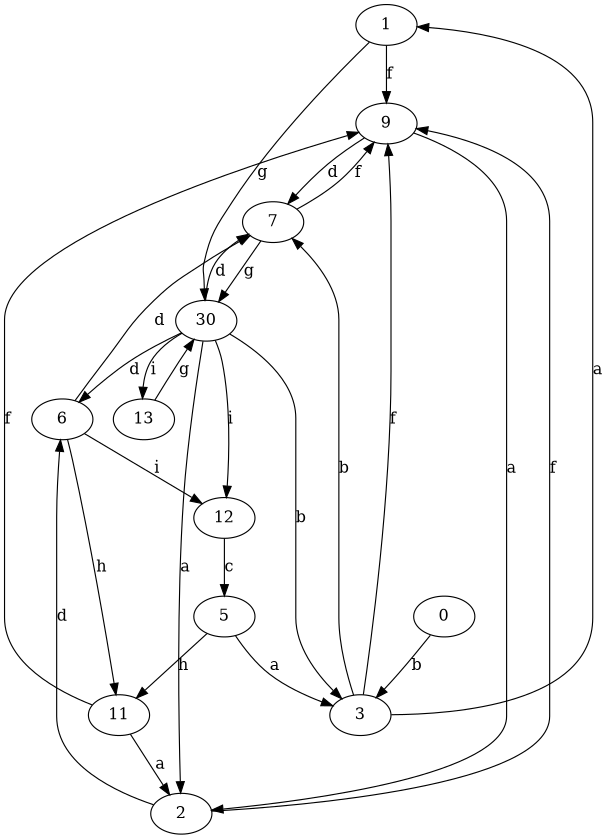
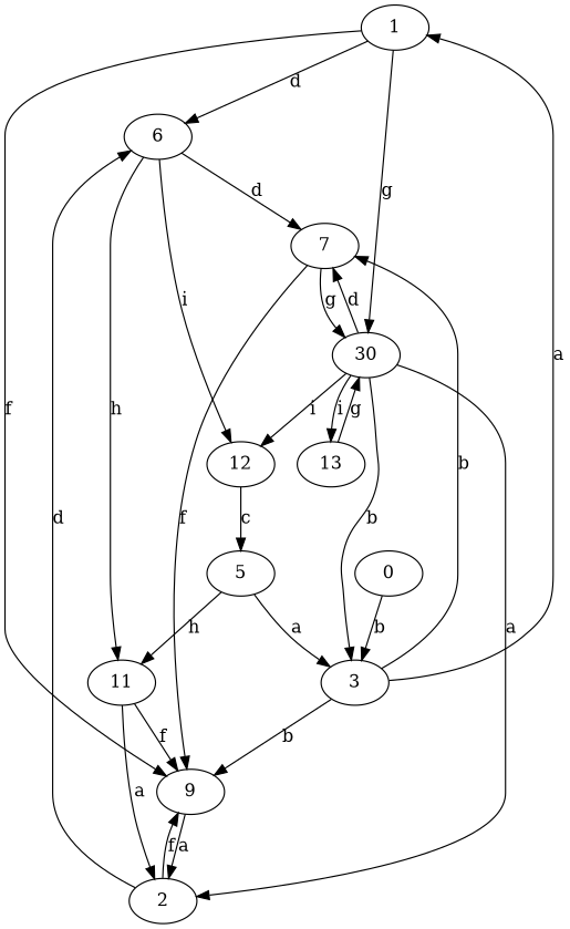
  strict digraph {
    1
    6
    9
    n4 [label=30]
    5
    3
    11
    7
    12
    2
    13
    0
-   n4 -> 6 [label=d]
+   1 -> 6 [label=d]
    1 -> 9 [label=f]
    1 -> n4 [label=g]
    6 -> 11 [label=h]
    6 -> 7 [label=d]
    6 -> 12 [label=i]
-   9 -> 7 [label=d]
    9 -> 2 [label=a]
    n4 -> 3 [label=b]
    n4 -> 7 [label=d]
    n4 -> 12 [label=i]
    n4 -> 2 [label=a]
    n4 -> 13 [label=i]
    5 -> 3 [label=a]
    5 -> 11 [label=h]
    3 -> 1 [label=a]
-   3 -> 9 [label=f]
+   3 -> 9 [label=b]
    3 -> 7 [label=b]
    11 -> 9 [label=f]
    11 -> 2 [label=a]
    7 -> 9 [label=f]
    7 -> n4 [label=g]
    12 -> 5 [label=c]
    2 -> 6 [label=d]
    2 -> 9 [label=f]
    13 -> n4 [label=g]
    0 -> 3 [label=b]
  }
